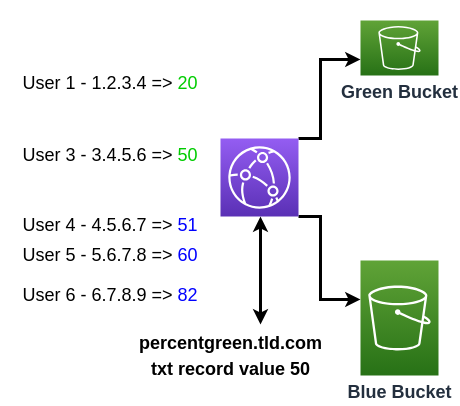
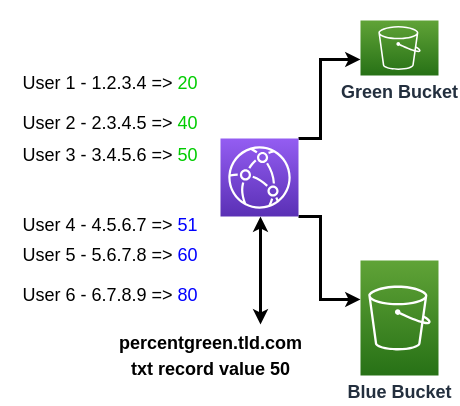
  <mxCell id="0" />
  <mxCell id="1" parent="0" />
  <mxCell id="2" value="&lt;b&gt;&lt;font style=&quot;font-size: 18px&quot;&gt;Blue Bucket&lt;/font&gt;&lt;/b&gt;" style="outlineConnect=0;fontColor=#232F3E;gradientColor=#60A337;gradientDirection=north;fillColor=#277116;strokeColor=#ffffff;dashed=0;verticalLabelPosition=bottom;verticalAlign=top;align=center;html=1;fontSize=12;fontStyle=0;aspect=fixed;shape=mxgraph.aws4.resourceIcon;resIcon=mxgraph.aws4.s3;labelBackgroundColor=#ffffff;" parent="1" vertex="1"><mxGeometry x="360" y="260" width="78" height="115" as="geometry" /></mxCell>
  <mxCell id="3" style="edgeStyle=orthogonalEdgeStyle;rounded=0;orthogonalLoop=1;jettySize=auto;html=1;startArrow=none;startFill=0;strokeWidth=3;exitX=1;exitY=1;exitDx=0;exitDy=0;exitPerimeter=0;" parent="1" source="6" target="2" edge="1"><mxGeometry relative="1" as="geometry"><mxPoint x="340" y="220" as="sourcePoint" /><Array as="points"><mxPoint x="320" y="216" /><mxPoint x="320" y="299" /></Array><mxPoint x="350" y="280" as="targetPoint" /></mxGeometry></mxCell>
  <mxCell id="4" value="Green Bucket" style="outlineConnect=0;fontColor=#232F3E;gradientColor=#60A337;gradientDirection=north;fillColor=#277116;strokeColor=#ffffff;dashed=0;verticalLabelPosition=bottom;verticalAlign=top;align=center;html=1;fontSize=18;fontStyle=1;aspect=fixed;shape=mxgraph.aws4.resourceIcon;resIcon=mxgraph.aws4.s3;labelBackgroundColor=#ffffff;" parent="1" vertex="1"><mxGeometry x="360" y="20" width="78" height="55" as="geometry" /></mxCell>
  <mxCell id="5" style="edgeStyle=orthogonalEdgeStyle;rounded=0;orthogonalLoop=1;jettySize=auto;html=1;startArrow=none;startFill=0;strokeWidth=3;exitX=1;exitY=0;exitDx=0;exitDy=0;exitPerimeter=0;" parent="1" source="6" target="4" edge="1"><mxGeometry relative="1" as="geometry"><Array as="points"><mxPoint x="320" y="138" /><mxPoint x="320" y="59" /></Array><mxPoint x="320" y="180" as="sourcePoint" /><mxPoint x="550" y="200" as="targetPoint" /></mxGeometry></mxCell>
  <mxCell id="6" value="" style="sketch=0;points=[[0,0,0],[0.25,0,0],[0.5,0,0],[0.75,0,0],[1,0,0],[0,1,0],[0.25,1,0],[0.5,1,0],[0.75,1,0],[1,1,0],[0,0.25,0],[0,0.5,0],[0,0.75,0],[1,0.25,0],[1,0.5,0],[1,0.75,0]];outlineConnect=0;fontColor=#232F3E;gradientColor=#945DF2;gradientDirection=north;fillColor=#5A30B5;strokeColor=#ffffff;dashed=0;verticalLabelPosition=bottom;verticalAlign=top;align=center;html=1;fontSize=18;fontStyle=1;aspect=fixed;shape=mxgraph.aws4.resourceIcon;resIcon=mxgraph.aws4.cloudfront;" parent="1" vertex="1"><mxGeometry x="220" y="138" width="78" height="78" as="geometry" /></mxCell>
- <mxCell id="7" value="&lt;b&gt;&lt;font style=&quot;font-size: 18px&quot;&gt;percentgreen.tld.com&lt;br&gt;&lt;/font&gt;&lt;/b&gt;&lt;b&gt;&lt;font style=&quot;font-size: 18px&quot;&gt;txt record value 50&lt;/font&gt;&lt;/b&gt;&lt;b&gt;&lt;font style=&quot;font-size: 18px&quot;&gt;&lt;br&gt;&lt;/font&gt;&lt;/b&gt;" style="text;html=1;align=center;verticalAlign=middle;resizable=0;points=[];autosize=1;strokeColor=none;fillColor=none;fontSize=21;" vertex="1" parent="1"><mxGeometry x="130" y="324" width="200" height="60" as="geometry" /></mxCell>
+ <mxCell id="7" value="&lt;b&gt;&lt;font style=&quot;font-size: 18px&quot;&gt;percentgreen.tld.com&lt;br&gt;&lt;/font&gt;&lt;/b&gt;&lt;b&gt;&lt;font style=&quot;font-size: 18px&quot;&gt;txt record value 50&lt;/font&gt;&lt;/b&gt;&lt;b&gt;&lt;font style=&quot;font-size: 18px&quot;&gt;&lt;br&gt;&lt;/font&gt;&lt;/b&gt;" style="text;html=1;align=center;verticalAlign=middle;resizable=0;points=[];autosize=1;strokeColor=none;fillColor=none;fontSize=21;" vertex="1" parent="1"><mxGeometry x="110" y="324" width="200" height="60" as="geometry" /></mxCell>
  <mxCell id="8" style="edgeStyle=orthogonalEdgeStyle;rounded=0;orthogonalLoop=1;jettySize=auto;html=1;startArrow=classic;startFill=1;strokeWidth=3;" edge="1" parent="1" target="7" source="6"><mxGeometry relative="1" as="geometry"><Array as="points"><mxPoint x="260" y="270" /><mxPoint x="260" y="270" /></Array><mxPoint x="241" y="220" as="sourcePoint" /><mxPoint x="240" y="300" as="targetPoint" /></mxGeometry></mxCell>
  <mxCell id="9" value="User 1 - 1.2.3.4 =&amp;gt; &lt;font color=&quot;#00cc00&quot;&gt;20&lt;/font&gt;" style="text;html=1;strokeColor=none;fillColor=none;align=center;verticalAlign=middle;whiteSpace=wrap;rounded=0;fontSize=18;" vertex="1" parent="1"><mxGeometry x="20" y="68" width="180" height="30" as="geometry" /></mxCell>
+ <mxCell id="10" value="User 2 - 2.3.4.5 =&amp;gt; &lt;font color=&quot;#00cc00&quot;&gt;40&lt;/font&gt;" style="text;html=1;strokeColor=none;fillColor=none;align=center;verticalAlign=middle;whiteSpace=wrap;rounded=0;fontSize=18;" vertex="1" parent="1"><mxGeometry x="20" y="108" width="180" height="30" as="geometry" /></mxCell>
  <mxCell id="11" value="User 3 - 3.4.5.6 =&amp;gt; &lt;font color=&quot;#00cc00&quot;&gt;50&lt;/font&gt;" style="text;html=1;strokeColor=none;fillColor=none;align=center;verticalAlign=middle;whiteSpace=wrap;rounded=0;fontSize=18;" vertex="1" parent="1"><mxGeometry x="20" y="140" width="180" height="30" as="geometry" /></mxCell>
  <mxCell id="12" value="User 4 - 4.5.6.7 =&amp;gt; &lt;font color=&quot;#0000ff&quot;&gt;51&lt;/font&gt;" style="text;html=1;strokeColor=none;fillColor=none;align=center;verticalAlign=middle;whiteSpace=wrap;rounded=0;fontSize=18;" vertex="1" parent="1"><mxGeometry x="20" y="210" width="180" height="30" as="geometry" /></mxCell>
  <mxCell id="13" value="User 5 - 5.6.7.8 =&amp;gt; &lt;font color=&quot;#0000ff&quot;&gt;60&lt;/font&gt;" style="text;html=1;strokeColor=none;fillColor=none;align=center;verticalAlign=middle;whiteSpace=wrap;rounded=0;fontSize=18;" vertex="1" parent="1"><mxGeometry x="20" y="240" width="180" height="30" as="geometry" /></mxCell>
- <mxCell id="14" value="User 6 - 6.7.8.9 =&amp;gt; &lt;font color=&quot;#0000ff&quot;&gt;82&lt;/font&gt;" style="text;html=1;strokeColor=none;fillColor=none;align=center;verticalAlign=middle;whiteSpace=wrap;rounded=0;fontSize=18;" vertex="1" parent="1"><mxGeometry x="20" y="280" width="180" height="30" as="geometry" /></mxCell>
+ <mxCell id="14" value="User 6 - 6.7.8.9 =&amp;gt; &lt;font color=&quot;#0000ff&quot;&gt;80&lt;/font&gt;" style="text;html=1;strokeColor=none;fillColor=none;align=center;verticalAlign=middle;whiteSpace=wrap;rounded=0;fontSize=18;" vertex="1" parent="1"><mxGeometry x="20" y="280" width="180" height="30" as="geometry" /></mxCell>
